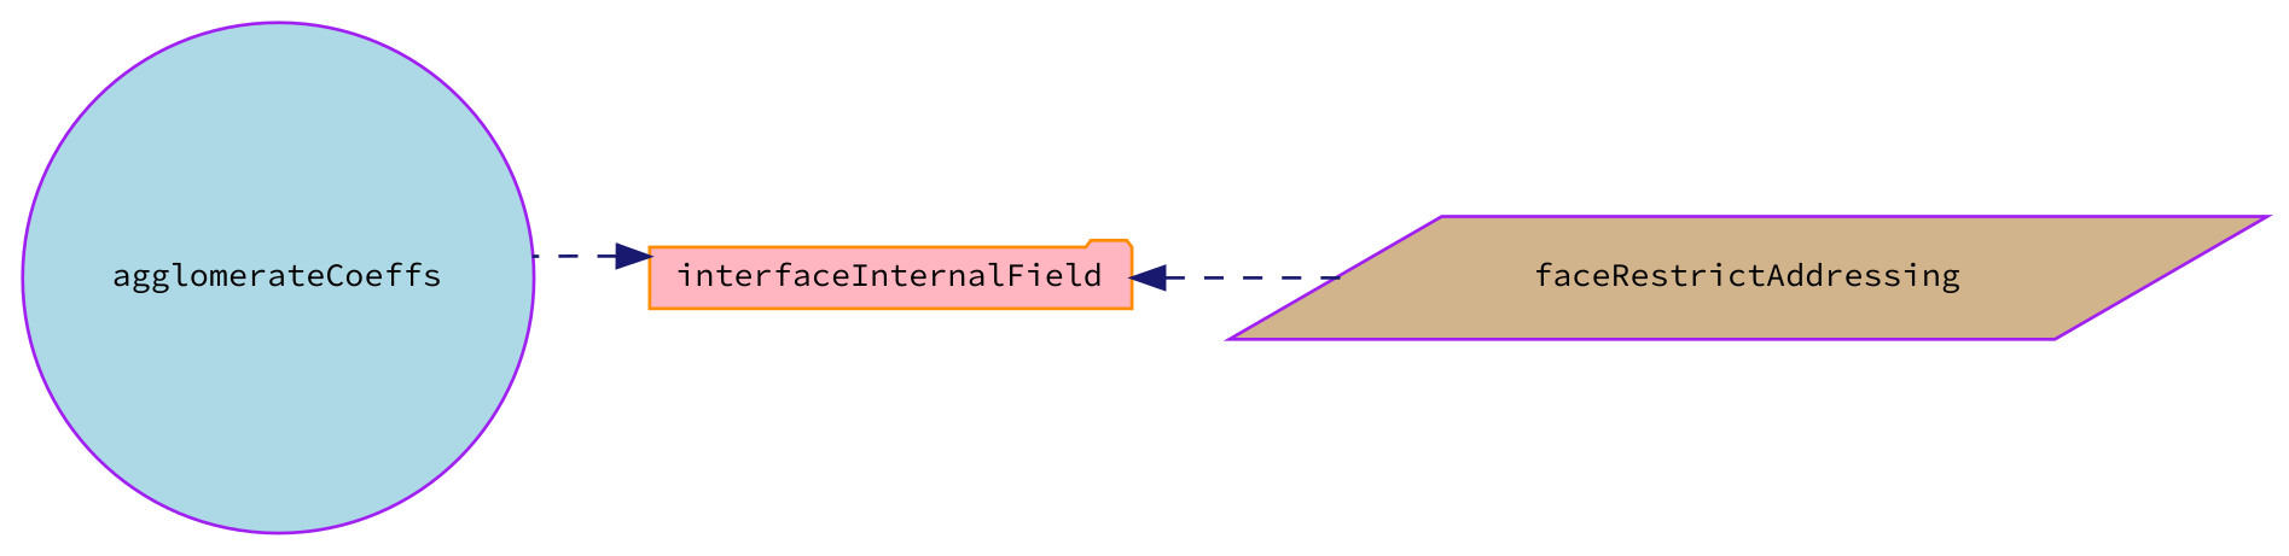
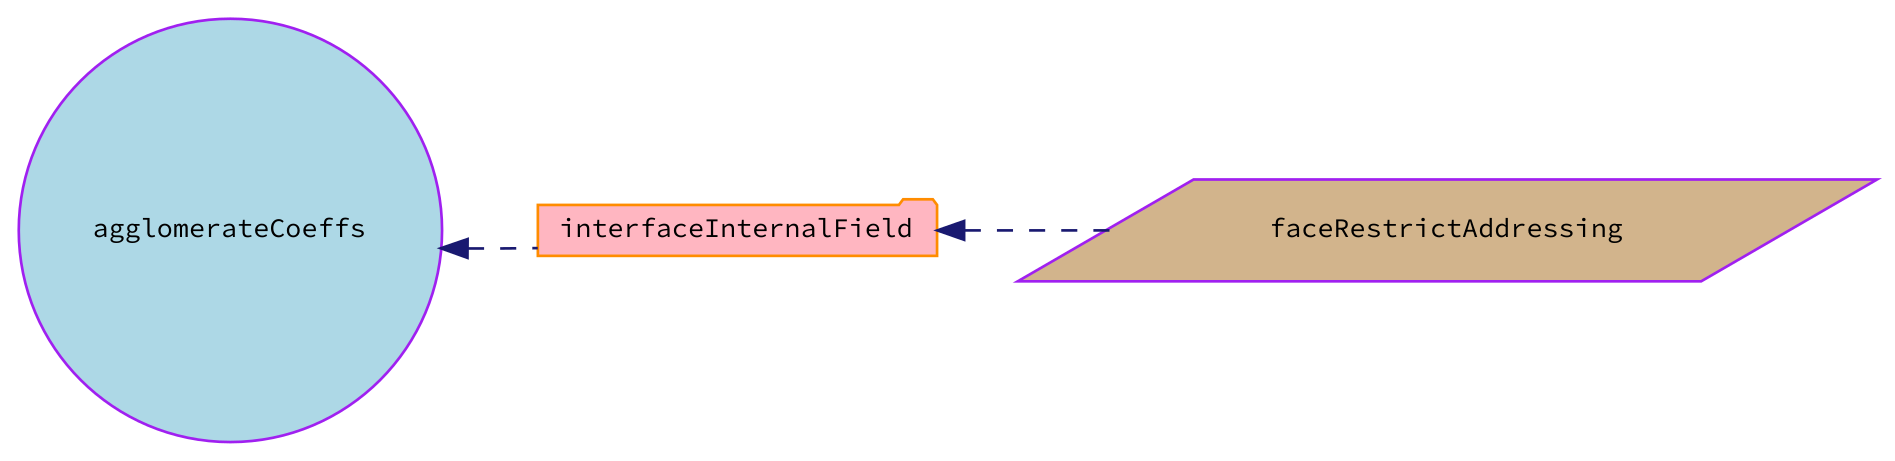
  digraph {
    fontname="Source Code Pro"
    rankdir=LR
    node [color=purple fontname="Source Code Pro" fontsize=10 style=filled]
    edge [color=midnightblue dir=back fontname="Source Code Pro" fontsize=10 labelfontname=FreeSans labelfontsize=10 style=dashed]
    n1 [fillcolor=lightblue fontcolor=black height=0.2 label=agglomerateCoeffs shape=circle width=0.4]
    n2 [color=darkorange fillcolor=lightpink height=0.2 label=interfaceInternalField shape=folder width=0.4]
    n3 [fillcolor=tan height=0.2 label=faceRestrictAddressing shape=parallelogram width=0.4]
-   n2 -> n1
+   n1 -> n2
    n2 -> n3
  }
